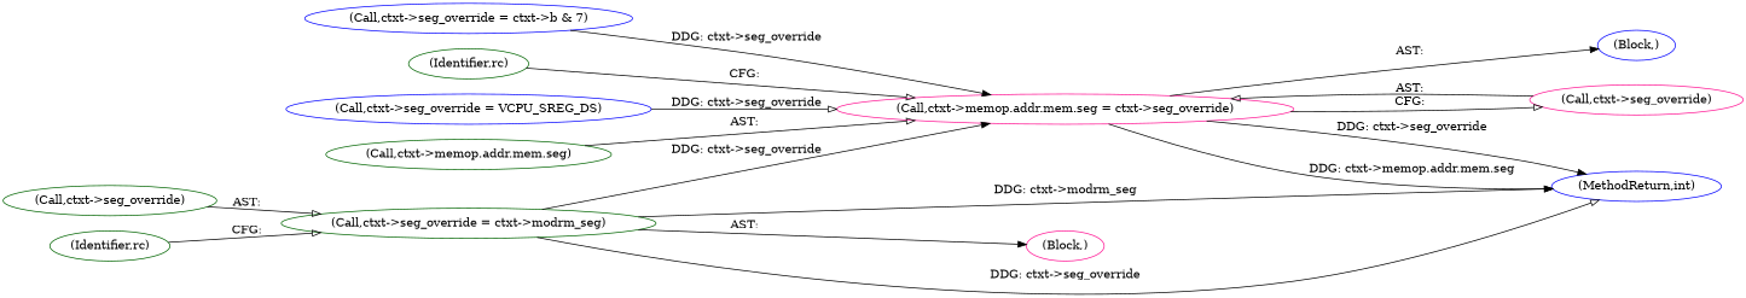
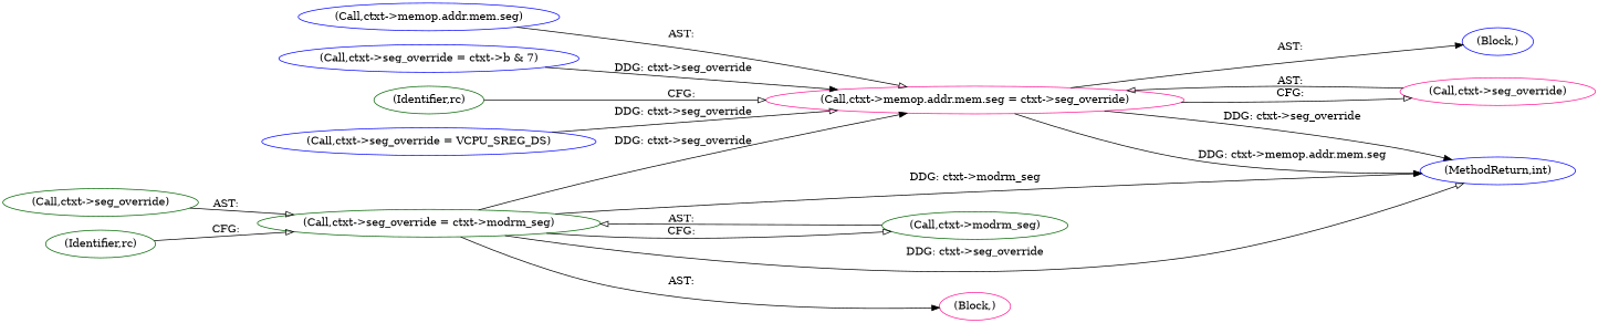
  digraph {
    rankdir=LR
    node [color=darkgreen]
    edge [arrowhead=onormal]
    n1 [label="(Call,ctxt->seg_override = ctxt->modrm_seg)"]
    n2 [color=deeppink label="(Call,ctxt->memop.addr.mem.seg = ctxt->seg_override)"]
+   n3 [label="(Call,ctxt->modrm_seg)"]
    n4 [color=deeppink label="(Block,)"]
    n5 [color=blue label="(MethodReturn,int)"]
    n6 [color=blue label="(Block,)"]
    n7 [color=deeppink label="(Call,ctxt->seg_override)"]
-   n8 [label="(Call,ctxt->memop.addr.mem.seg)"]
+   n8 [color=blue label="(Call,ctxt->memop.addr.mem.seg)"]
    n9 [label="(Call,ctxt->seg_override)"]
    n10 [color=blue label="(Call,ctxt->seg_override = ctxt->b & 7)"]
    n11 [label="(Identifier,rc)"]
    n12 [color=blue label="(Call,ctxt->seg_override = VCPU_SREG_DS)"]
    n13 [label="(Identifier,rc)"]
    n1 -> n2 [arrowhead=normal label="DDG: ctxt->seg_override"]
+   n1 -> n3 [label="CFG: "]
    n1 -> n4 [arrowhead=normal label="AST: "]
    n1 -> n5 [arrowhead=normal label="DDG: ctxt->modrm_seg"]
    n1 -> n5 [label="DDG: ctxt->seg_override"]
    n2 -> n5 [arrowhead=normal label="DDG: ctxt->seg_override"]
    n2 -> n5 [arrowhead=normal label="DDG: ctxt->memop.addr.mem.seg"]
    n2 -> n6 [arrowhead=normal label="AST: "]
    n2 -> n7 [label="CFG: "]
+   n3 -> n1 [label="AST: "]
    n7 -> n2 [label="AST: "]
    n8 -> n2 [label="AST: "]
    n9 -> n1 [label="AST: "]
    n10 -> n2 [arrowhead=normal label="DDG: ctxt->seg_override"]
    n11 -> n2 [label="CFG: "]
    n12 -> n2 [label="DDG: ctxt->seg_override"]
    n13 -> n1 [label="CFG: "]
  }
